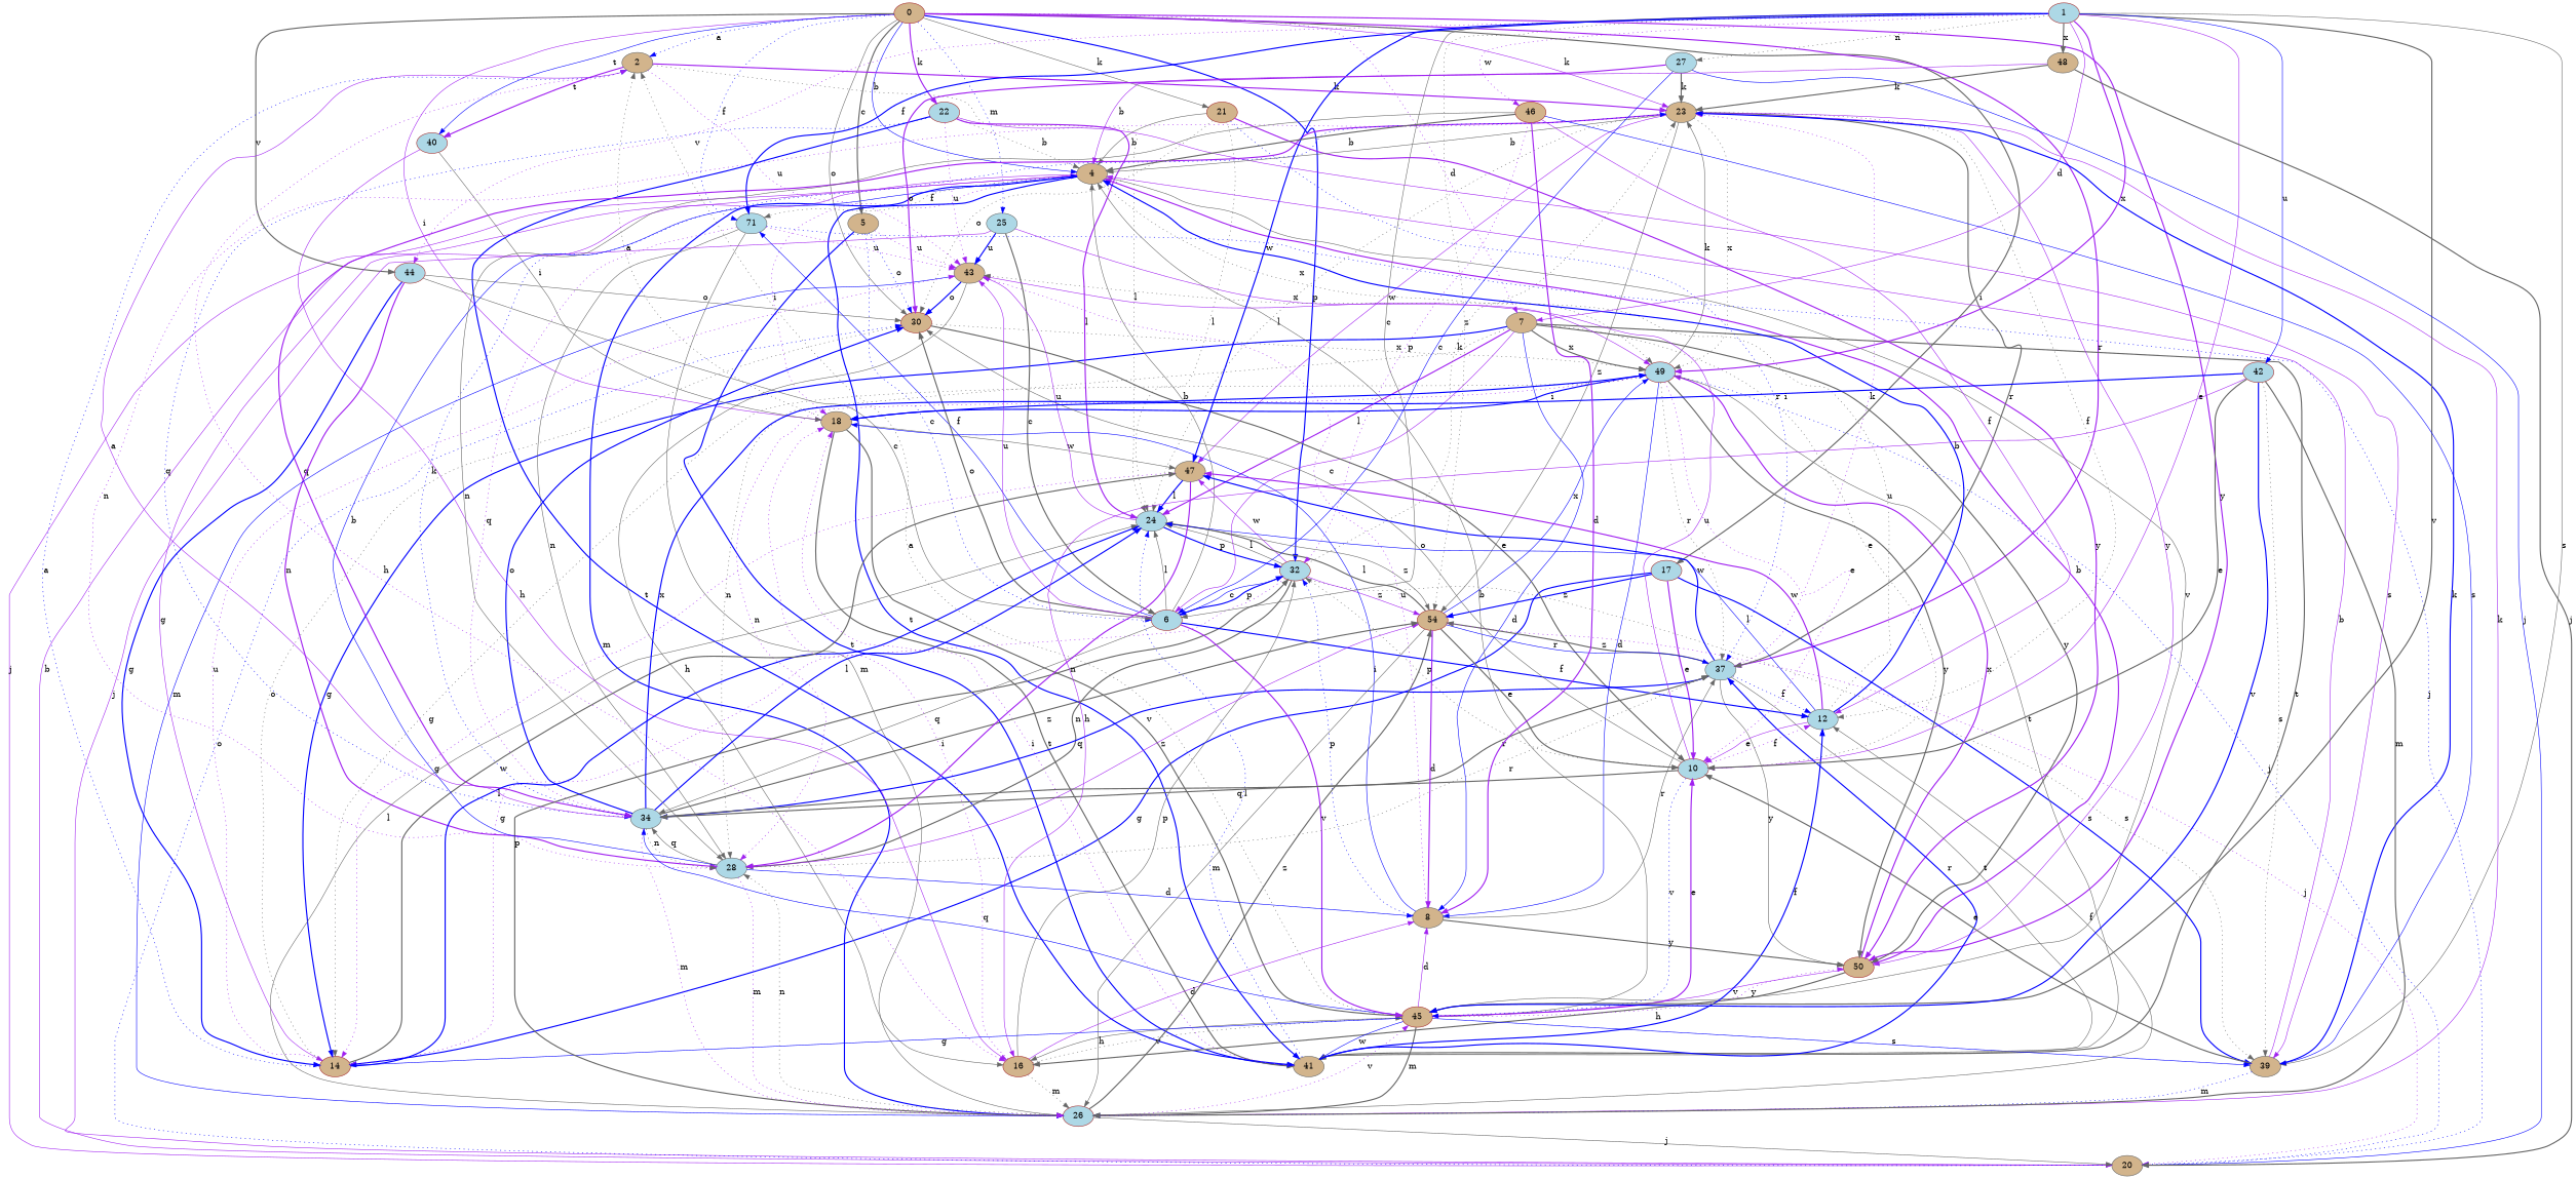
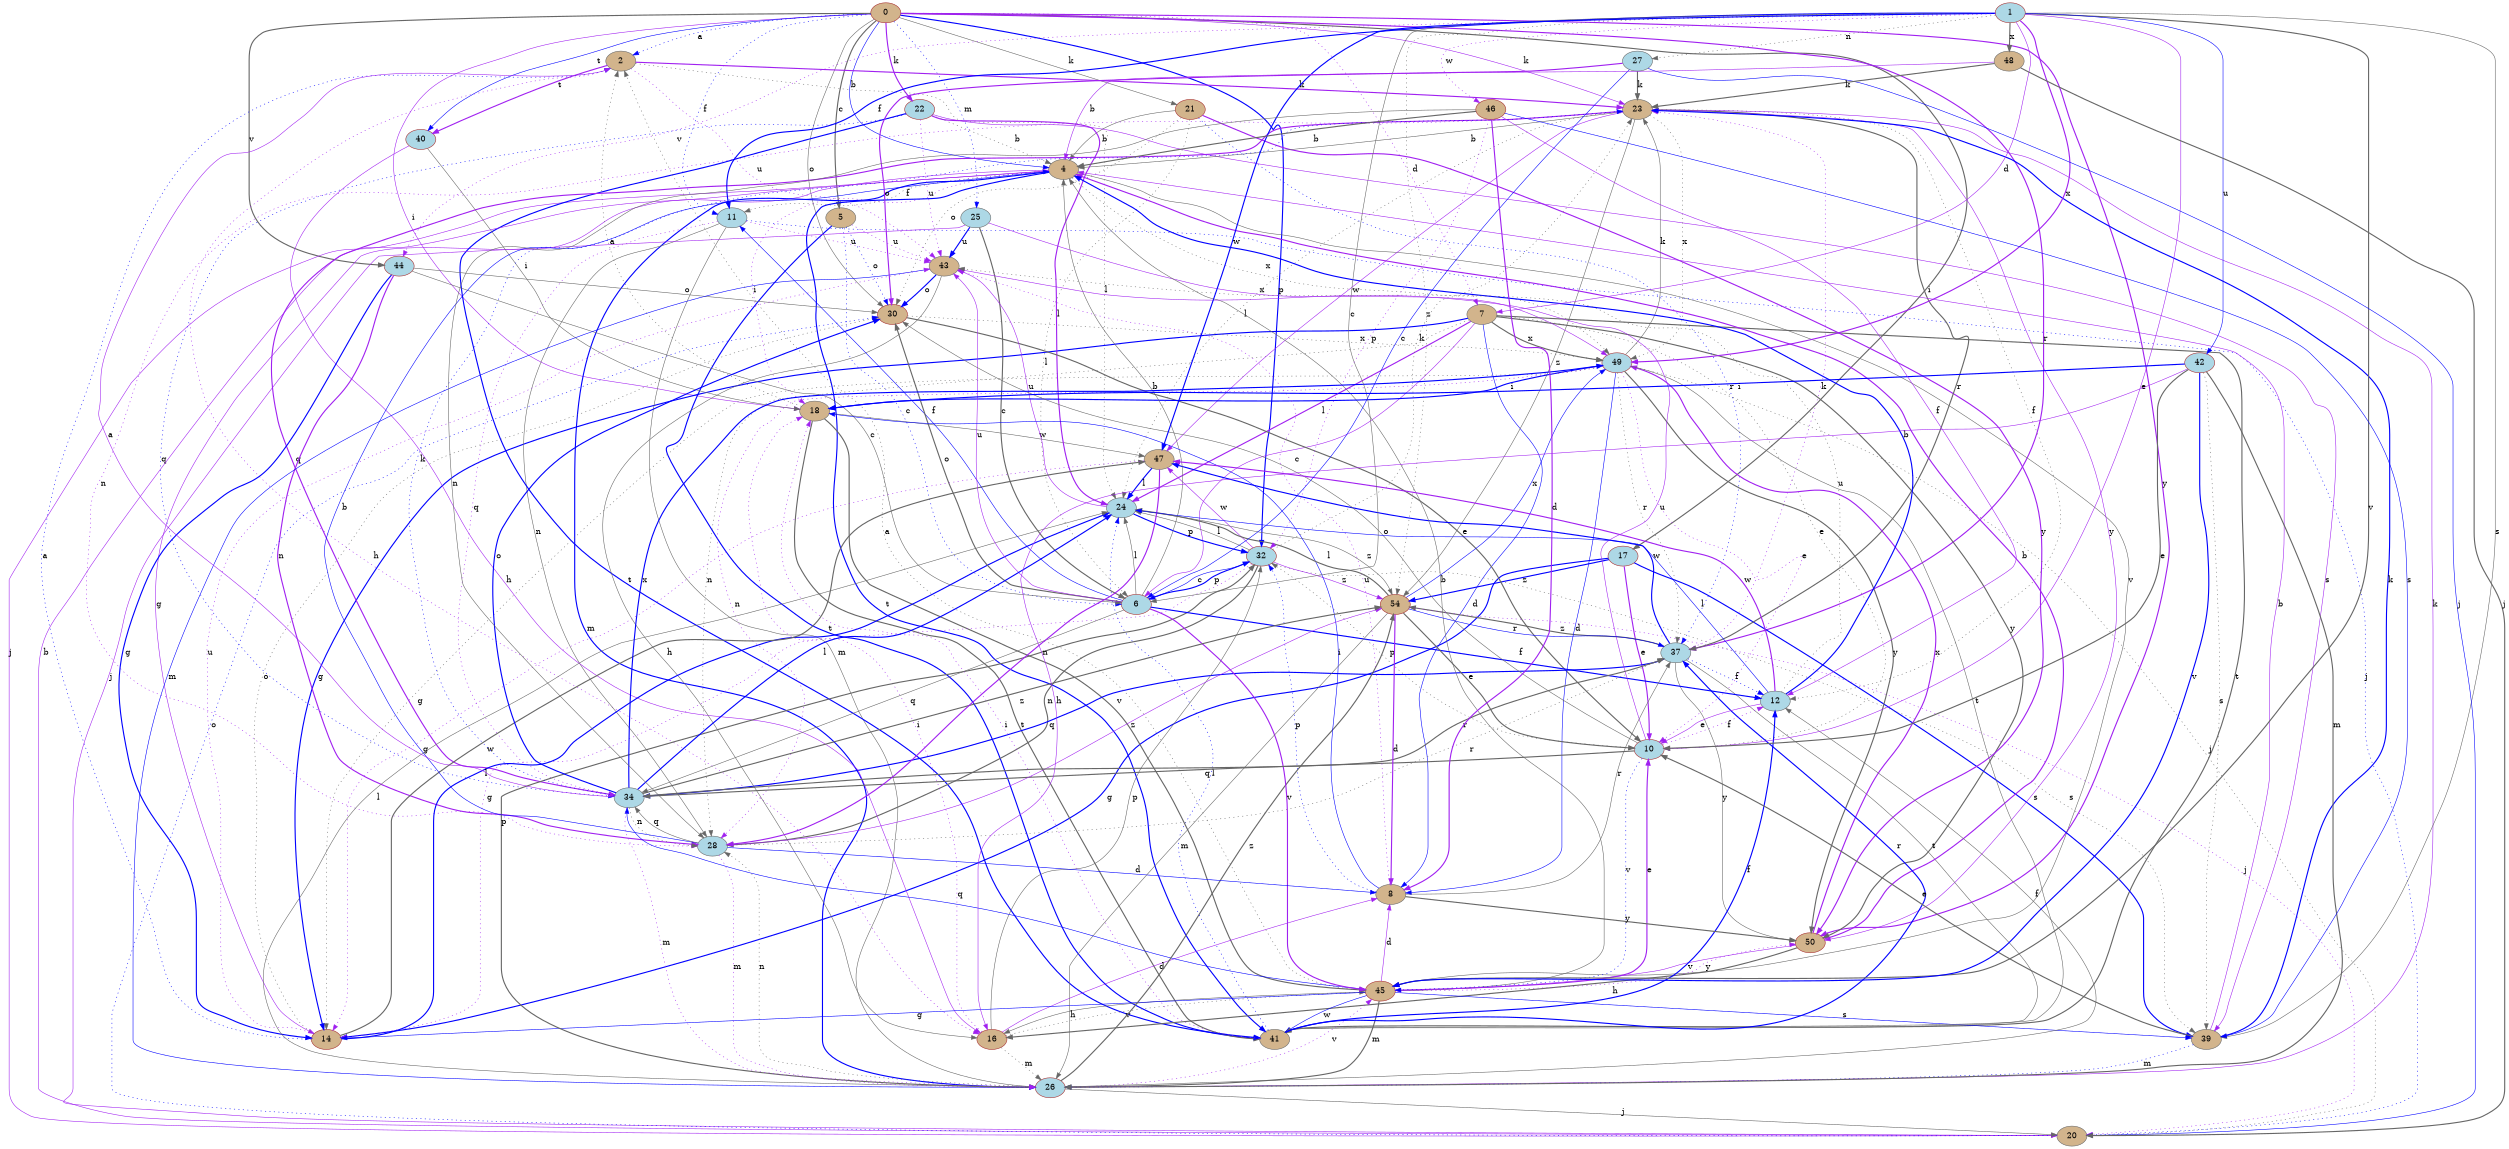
  strict digraph {
    node [color=gray40 fillcolor=tan style=filled]
    edge [color=gray40 style=bold]
    0 [color=brown]
    2
    4
    5
    7
-   11 [fillcolor=lightblue label=71]
+   11 [fillcolor=lightblue]
    17 [color=brown fillcolor=lightblue]
    18
    21 [color=brown]
    22 [color=brown fillcolor=lightblue]
    23
    25 [fillcolor=lightblue]
    30 [color=brown]
    32 [color=brown fillcolor=lightblue]
    37 [fillcolor=lightblue]
    40 [color=brown fillcolor=lightblue]
    44 [color=brown fillcolor=lightblue]
    50 [color=brown]
    16 [color=brown]
    24 [fillcolor=lightblue]
    43
    45 [color=brown]
    49 [color=brown fillcolor=lightblue]
    14 [color=brown]
    20
    26 [color=brown fillcolor=lightblue]
    41
    6 [color=brown fillcolor=lightblue]
    10 [color=brown fillcolor=lightblue]
    8
    28 [fillcolor=lightblue]
    34 [fillcolor=lightblue]
    39
    54 [color=brown]
    47
    12 [fillcolor=lightblue]
    1 [color=brown fillcolor=lightblue]
    27 [fillcolor=lightblue]
    42 [color=brown fillcolor=lightblue]
    46 [color=brown]
    48
    0 -> 2 [color=blue label=a style=dotted]
    0 -> 4 [color=blue label=b style=solid]
    0 -> 5 [label=c]
    0 -> 7 [color=purple label=d style=dotted]
    0 -> 11 [color=blue label=f style=dotted]
    0 -> 17 [label=i]
    0 -> 18 [color=purple label=i style=solid]
    0 -> 21 [label=k style=solid]
    0 -> 22 [color=purple label=k]
    0 -> 23 [color=purple label=k style=solid]
    0 -> 25 [color=blue label=m style=dotted]
    0 -> 30 [label=o style=solid]
    0 -> 32 [color=blue label=p]
    0 -> 37 [color=purple label=r]
    0 -> 40 [color=blue label=t style=solid]
    0 -> 44 [label=v]
    0 -> 50 [color=purple label=y]
    2 -> 23 [color=purple label=k]
    2 -> 40 [color=purple label=t]
    2 -> 16 [color=purple label=h style=dotted]
    2 -> 24 [label=l style=dotted]
    2 -> 43 [color=purple label=u style=dotted]
    4 -> 11 [label=f style=dotted]
    4 -> 18 [color=purple label=i style=dotted]
    4 -> 45 [label=v style=solid]
    4 -> 49 [label=x style=dotted]
    4 -> 14 [color=purple label=g style=solid]
    4 -> 20 [color=purple label=j style=solid]
    4 -> 26 [color=blue label=m]
    4 -> 41 [color=blue label=t]
    5 -> 30 [color=blue label=o style=dotted]
    5 -> 43 [color=purple label=u style=dotted]
    5 -> 41 [color=blue label=t]
    5 -> 6 [color=blue label=c style=dotted]
    7 -> 50 [label=y]
    7 -> 24 [color=purple label=l]
    7 -> 49 [label=x]
    7 -> 14 [color=blue label=g]
    7 -> 41 [label=t]
    7 -> 6 [color=purple label=c style=solid]
    7 -> 10 [label=e style=dotted]
    7 -> 8 [color=blue label=d style=solid]
    7 -> 28 [label=n style=dotted]
    11 -> 43 [color=purple label=u style=dotted]
    11 -> 20 [color=blue label=j style=dotted]
    11 -> 26 [label=m style=solid]
    11 -> 28 [label=n style=solid]
    11 -> 34 [color=purple label=q style=dotted]
    17 -> 14 [color=blue label=g]
    17 -> 10 [color=purple label=e]
    17 -> 39 [color=blue label=s]
    17 -> 54 [color=blue label=z]
    18 -> 2 [label=a style=dotted]
    18 -> 45 [label=v]
    18 -> 41 [label=t]
    18 -> 47 [label=w style=solid]
    21 -> 4 [label=b style=solid]
    21 -> 30 [label=o style=dotted]
    21 -> 37 [color=blue label=r style=dotted]
    21 -> 50 [color=purple label=y]
-   21 -> 24 [label=l style=dotted]
+   21 -> 6 [label=l style=dotted]
    22 -> 4 [label=b style=dotted]
    22 -> 24 [color=purple label=l]
    22 -> 43 [color=purple label=u style=dotted]
    22 -> 41 [color=blue label=t]
    22 -> 34 [color=blue label=q style=dotted]
    22 -> 39 [color=purple label=s style=solid]
    23 -> 4 [label=b style=solid]
    23 -> 37 [label=r]
    23 -> 50 [color=purple label=y style=solid]
    23 -> 24 [label=l style=dotted]
    23 -> 49 [label=x style=dotted]
    23 -> 28 [color=purple label=n style=dotted]
    23 -> 34 [color=purple label=q]
    23 -> 54 [label=z style=solid]
    23 -> 47 [color=purple label=w style=solid]
    23 -> 12 [label=f style=dotted]
    25 -> 43 [color=blue label=u]
    25 -> 49 [color=purple label=x style=solid]
    25 -> 20 [color=purple label=j style=solid]
    25 -> 6 [label=c]
    30 -> 49 [label=x style=dotted]
    30 -> 10 [label=e]
    32 -> 23 [label=k style=dotted]
    32 -> 24 [label=l style=solid]
    32 -> 14 [color=purple label=g style=dotted]
    32 -> 6 [color=blue label=c style=solid]
    32 -> 28 [label=n]
    32 -> 39 [label=s style=dotted]
    32 -> 54 [color=purple label=z style=solid]
    32 -> 47 [color=purple label=w style=solid]
    37 -> 23 [color=purple label=k style=dotted]
    37 -> 50 [label=y style=solid]
    37 -> 41 [label=t style=solid]
    37 -> 34 [color=blue label=q]
    37 -> 54 [label=z]
    37 -> 47 [color=blue label=w]
    37 -> 12 [color=blue label=f style=dotted]
    40 -> 18 [label=i style=solid]
    40 -> 16 [color=purple label=h style=solid]
    44 -> 30 [label=o style=solid]
    44 -> 14 [color=blue label=g]
    44 -> 6 [label=c style=solid]
    44 -> 28 [color=purple label=n]
    50 -> 4 [color=purple label=b]
    50 -> 16 [label=h]
    50 -> 45 [color=purple label=v style=solid]
    50 -> 49 [color=purple label=x]
    16 -> 18 [color=purple label=i style=dotted]
    16 -> 32 [label=p style=solid]
    16 -> 45 [label=v style=dotted]
    16 -> 26 [label=m style=dotted]
    16 -> 8 [color=purple label=d style=solid]
    24 -> 32 [color=blue label=p]
    24 -> 43 [color=purple label=u style=solid]
    24 -> 54 [label=z style=solid]
    43 -> 30 [color=blue label=o]
    43 -> 16 [label=h style=solid]
    43 -> 26 [color=blue label=m style=solid]
    45 -> 2 [label=a style=dotted]
    45 -> 4 [label=b style=solid]
    45 -> 50 [color=purple label=y style=dotted]
    45 -> 16 [label=h style=solid]
    45 -> 14 [color=blue label=g style=solid]
    45 -> 26 [label=m]
    45 -> 41 [color=blue label=w style=solid]
    45 -> 10 [color=purple label=e]
    45 -> 8 [color=purple label=d style=solid]
    45 -> 34 [color=blue label=q style=solid]
    45 -> 39 [color=blue label=s style=solid]
    49 -> 18 [color=blue label=i]
    49 -> 23 [label=k style=solid]
    49 -> 37 [label=r style=dotted]
    49 -> 50 [label=y]
    49 -> 14 [label=g style=dotted]
-   49 -> 20 [color=blue label=j style=dotted]
+   49 -> 20 [label=j style=dotted]
    49 -> 41 [label=t style=solid]
    49 -> 10 [color=purple label=e style=dotted]
    49 -> 8 [color=blue label=d style=solid]
    49 -> 28 [color=purple label=n style=dotted]
    14 -> 2 [color=blue label=a style=dotted]
    14 -> 30 [label=o style=dotted]
    14 -> 24 [color=blue label=l]
    14 -> 43 [color=purple label=u style=dotted]
    14 -> 47 [label=w]
    20 -> 4 [color=purple label=b style=solid]
    20 -> 30 [color=blue label=o style=dotted]
    26 -> 23 [color=purple label=k style=solid]
    26 -> 32 [label=p]
    26 -> 24 [label=l style=solid]
    26 -> 45 [color=purple label=v style=dotted]
    26 -> 20 [label=j style=solid]
    26 -> 28 [label=n style=dotted]
    26 -> 54 [label=z]
    26 -> 12 [label=f style=solid]
    41 -> 18 [color=purple label=i style=dotted]
    41 -> 37 [color=blue label=r]
    41 -> 24 [color=blue label=l style=dotted]
    41 -> 12 [color=blue label=f]
    6 -> 4 [label=b style=solid]
    6 -> 11 [color=blue label=f style=solid]
    6 -> 30 [label=o]
    6 -> 32 [color=blue label=p]
    6 -> 24 [label=l style=solid]
    6 -> 43 [color=purple label=u style=solid]
    6 -> 45 [color=purple label=v]
    6 -> 34 [label=q style=solid]
    6 -> 12 [color=blue label=f]
    10 -> 30 [label=o style=solid]
    10 -> 32 [label=p style=dotted]
    10 -> 43 [color=purple label=u style=solid]
    10 -> 45 [color=blue label=v style=dotted]
    10 -> 34 [label=q]
    10 -> 12 [color=purple label=f style=dotted]
    8 -> 18 [color=blue label=i style=solid]
    8 -> 32 [color=blue label=p style=dotted]
    8 -> 37 [label=r style=solid]
    8 -> 50 [label=y]
    8 -> 43 [color=purple label=u style=dotted]
    28 -> 4 [color=blue label=b style=solid]
    28 -> 37 [label=r style=dotted]
    28 -> 26 [color=purple label=m style=dotted]
    28 -> 8 [color=blue label=d style=solid]
    28 -> 34 [label=q style=solid]
    28 -> 54 [color=purple label=z style=solid]
    34 -> 2 [color=purple label=a style=solid]
    34 -> 23 [color=blue label=k style=dotted]
    34 -> 30 [color=blue label=o]
    34 -> 37 [label=r]
    34 -> 24 [color=blue label=l]
    34 -> 49 [color=blue label=x]
    34 -> 26 [color=purple label=m style=dotted]
    34 -> 28 [label=n style=dotted]
    34 -> 54 [label=z]
    39 -> 4 [color=purple label=b style=solid]
    39 -> 23 [color=blue label=k]
    39 -> 26 [color=blue label=m style=dotted]
    39 -> 10 [label=e]
    54 -> 37 [color=blue label=r style=solid]
    54 -> 24 [label=l]
    54 -> 49 [color=blue label=x style=solid]
    54 -> 20 [color=purple label=j style=dotted]
    54 -> 26 [label=m style=solid]
    54 -> 10 [label=e]
    54 -> 8 [color=purple label=d]
    47 -> 24 [color=blue label=l]
    47 -> 14 [color=purple label=g style=dotted]
    47 -> 28 [color=purple label=n]
    12 -> 4 [color=blue label=b]
    12 -> 24 [color=blue label=l style=solid]
    12 -> 43 [label=u style=dotted]
    12 -> 10 [color=purple label=e style=solid]
    12 -> 47 [color=purple label=w]
    1 -> 7 [color=purple label=d style=solid]
    1 -> 11 [color=blue label=f]
    1 -> 44 [color=purple label=v style=dotted]
    1 -> 45 [label=v]
    1 -> 49 [color=purple label=x]
    1 -> 6 [label=c style=solid]
    1 -> 10 [color=purple label=e style=solid]
    1 -> 39 [label=s style=solid]
    1 -> 54 [label=z style=dotted]
    1 -> 47 [color=blue label=w]
    1 -> 27 [label=n style=dotted]
    1 -> 42 [color=blue label=u style=solid]
    1 -> 46 [color=purple label=w style=dotted]
    1 -> 48 [label=x]
    27 -> 23 [label=k]
    27 -> 30 [color=purple label=o]
    27 -> 20 [color=blue label=j style=solid]
    27 -> 6 [color=blue label=c style=solid]
    42 -> 18 [color=blue label=i]
    42 -> 16 [color=purple label=h style=solid]
    42 -> 45 [color=blue label=v]
    42 -> 26 [label=m]
    42 -> 10 [label=e]
    42 -> 39 [label=s style=dotted]
    46 -> 4 [label=b]
    46 -> 32 [color=purple label=p style=dotted]
    46 -> 8 [color=purple label=d]
    46 -> 28 [label=n style=solid]
    46 -> 39 [color=blue label=s style=solid]
    46 -> 12 [color=purple label=f style=solid]
    48 -> 4 [color=purple label=b style=solid]
    48 -> 23 [label=k]
    48 -> 20 [label=j]
  }
